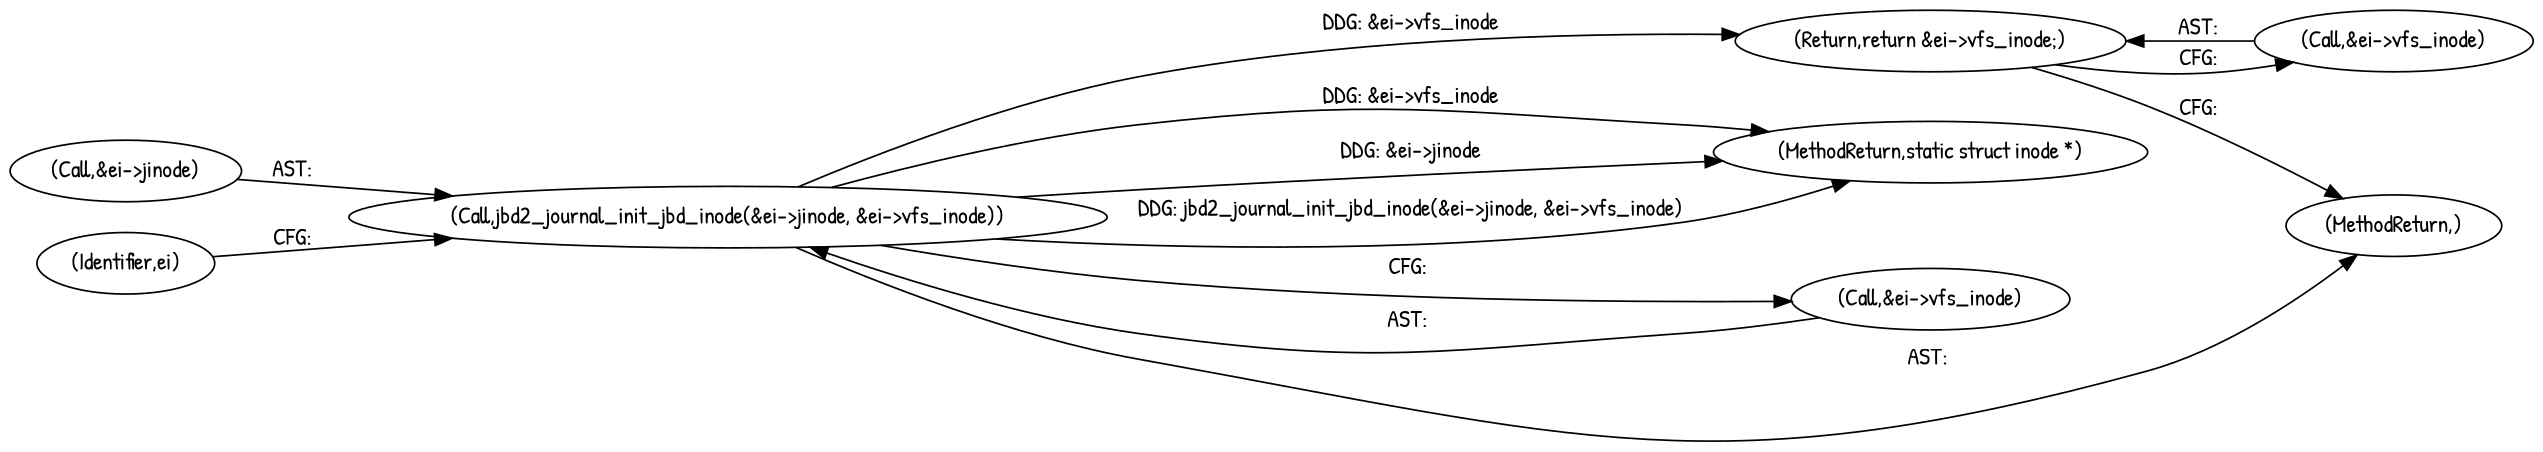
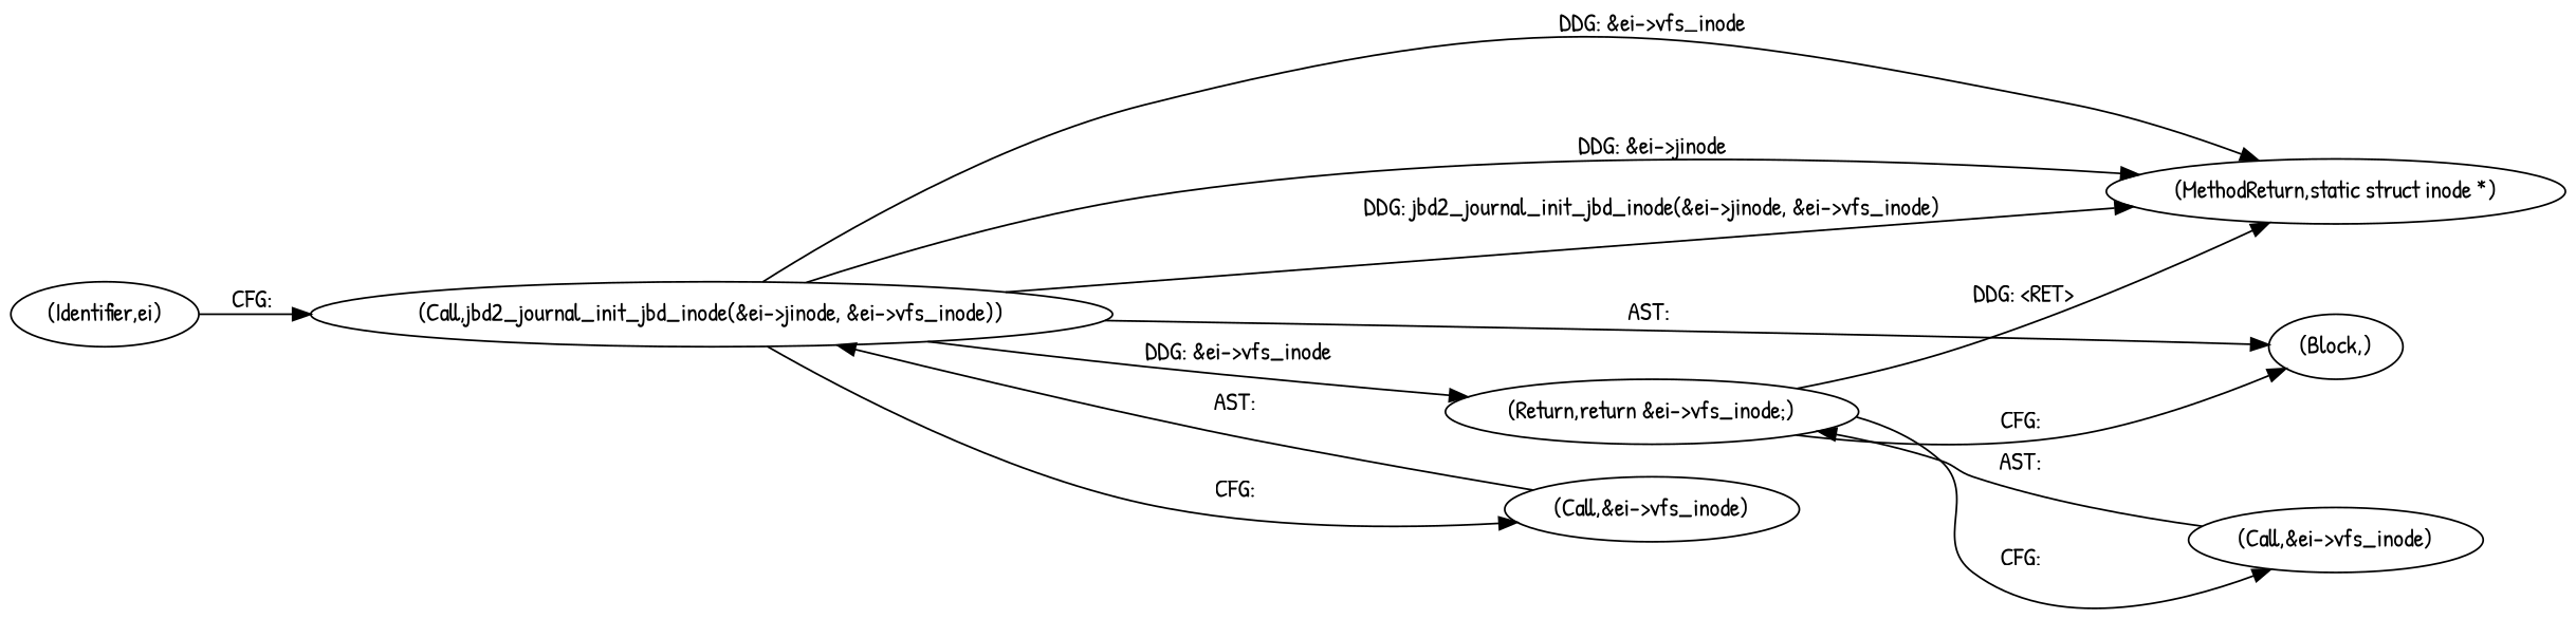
  digraph {
    fontname="Patrick Hand"
    rankdir=LR
    node [fontname="Patrick Hand"]
    edge [fontname="Patrick Hand"]
    n1 [label="(Call,jbd2_journal_init_jbd_inode(&ei->jinode, &ei->vfs_inode))"]
    n2 [label="(Return,return &ei->vfs_inode;)"]
    n3 [label="(MethodReturn,static struct inode *)"]
    n4 [label="(Call,&ei->vfs_inode)"]
-   n5 [label="(MethodReturn,)"]
+   n5 [label="(Block,)"]
    n6 [label="(Call,&ei->vfs_inode)"]
-   n7 [label="(Call,&ei->jinode)"]
    n8 [label="(Identifier,ei)"]
    n1 -> n2 [label="DDG: &ei->vfs_inode"]
    n1 -> n3 [label="DDG: &ei->vfs_inode"]
    n1 -> n3 [label="DDG: &ei->jinode"]
    n1 -> n3 [label="DDG: jbd2_journal_init_jbd_inode(&ei->jinode, &ei->vfs_inode)"]
    n1 -> n4 [label="CFG: "]
    n1 -> n5 [label="AST: "]
+   n2 -> n3 [label="DDG: <RET>"]
    n2 -> n5 [label="CFG: "]
    n2 -> n6 [label="CFG: "]
    n4 -> n1 [label="AST: "]
    n6 -> n2 [label="AST: "]
-   n7 -> n1 [label="AST: "]
    n8 -> n1 [label="CFG: "]
  }
